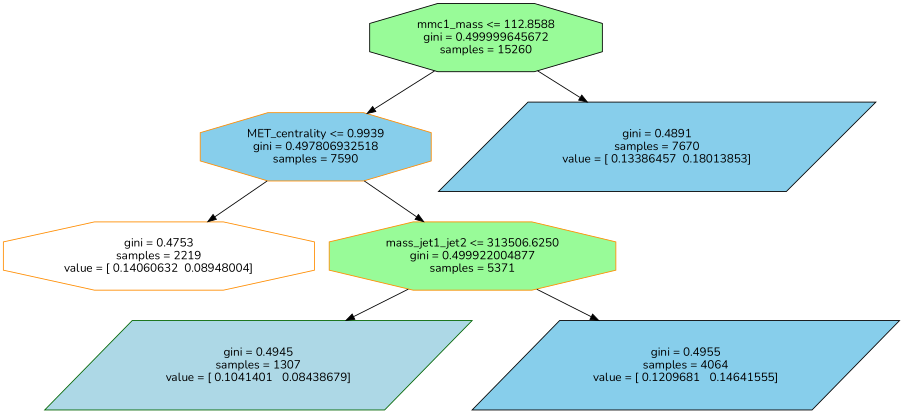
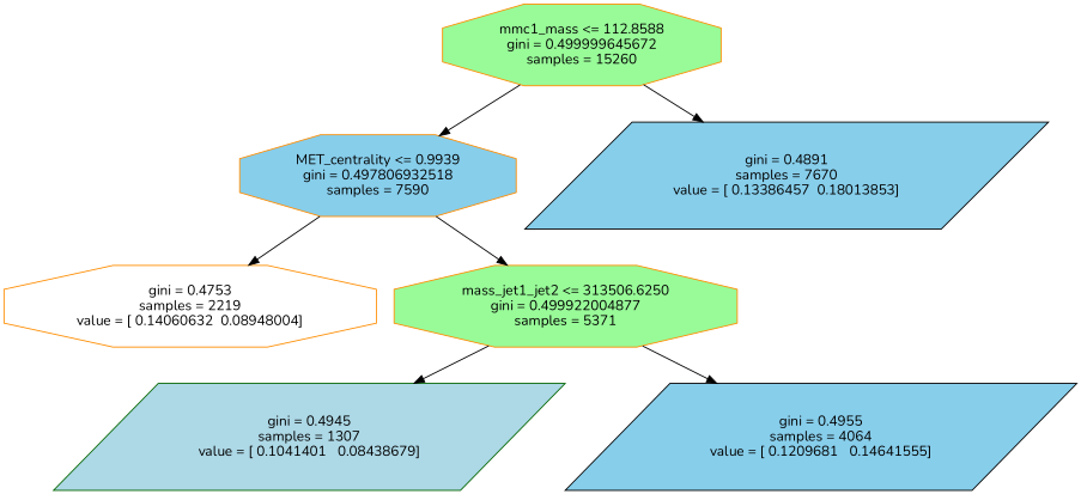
  digraph {
    fontname=Nunito
    node [shape=octagon style=filled fillcolor=skyblue color=darkorange fontname=Nunito]
    edge [fontname=Nunito]
-   n1 [label="mmc1_mass <= 112.8588\ngini = 0.499999645672\nsamples = 15260" fillcolor=palegreen color=black]
+   n1 [label="mmc1_mass <= 112.8588\ngini = 0.499999645672\nsamples = 15260" fillcolor=palegreen]
    n2 [label="MET_centrality <= 0.9939\ngini = 0.497806932518\nsamples = 7590"]
    n3 [label="gini = 0.4891\nsamples = 7670\nvalue = [ 0.13386457  0.18013853]" shape=parallelogram color=black]
    n4 [label="gini = 0.4753\nsamples = 2219\nvalue = [ 0.14060632  0.08948004]" fillcolor=white]
    n5 [label="mass_jet1_jet2 <= 313506.6250\ngini = 0.499922004877\nsamples = 5371" fillcolor=palegreen]
    n6 [label="gini = 0.4945\nsamples = 1307\nvalue = [ 0.1041401   0.08438679]" shape=parallelogram fillcolor=lightblue color=darkgreen]
    n7 [label="gini = 0.4955\nsamples = 4064\nvalue = [ 0.1209681   0.14641555]" shape=parallelogram color=black]
    n1 -> n2
    n1 -> n3
    n2 -> n4
    n2 -> n5
    n5 -> n6
    n5 -> n7
  }
